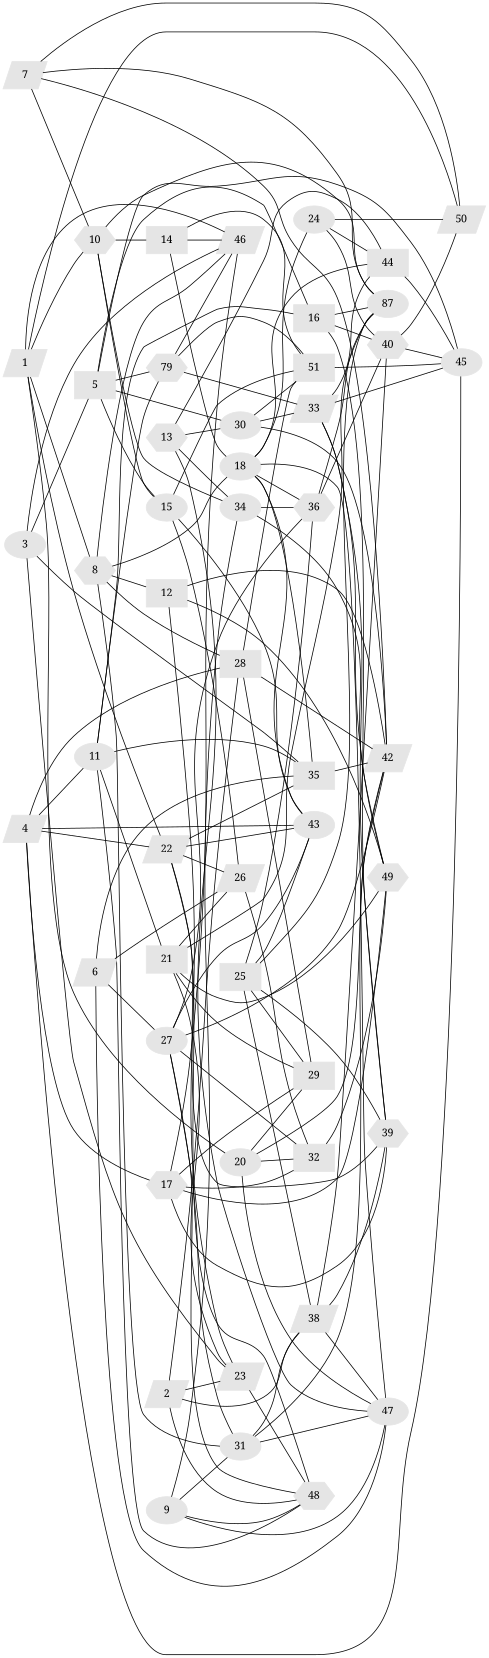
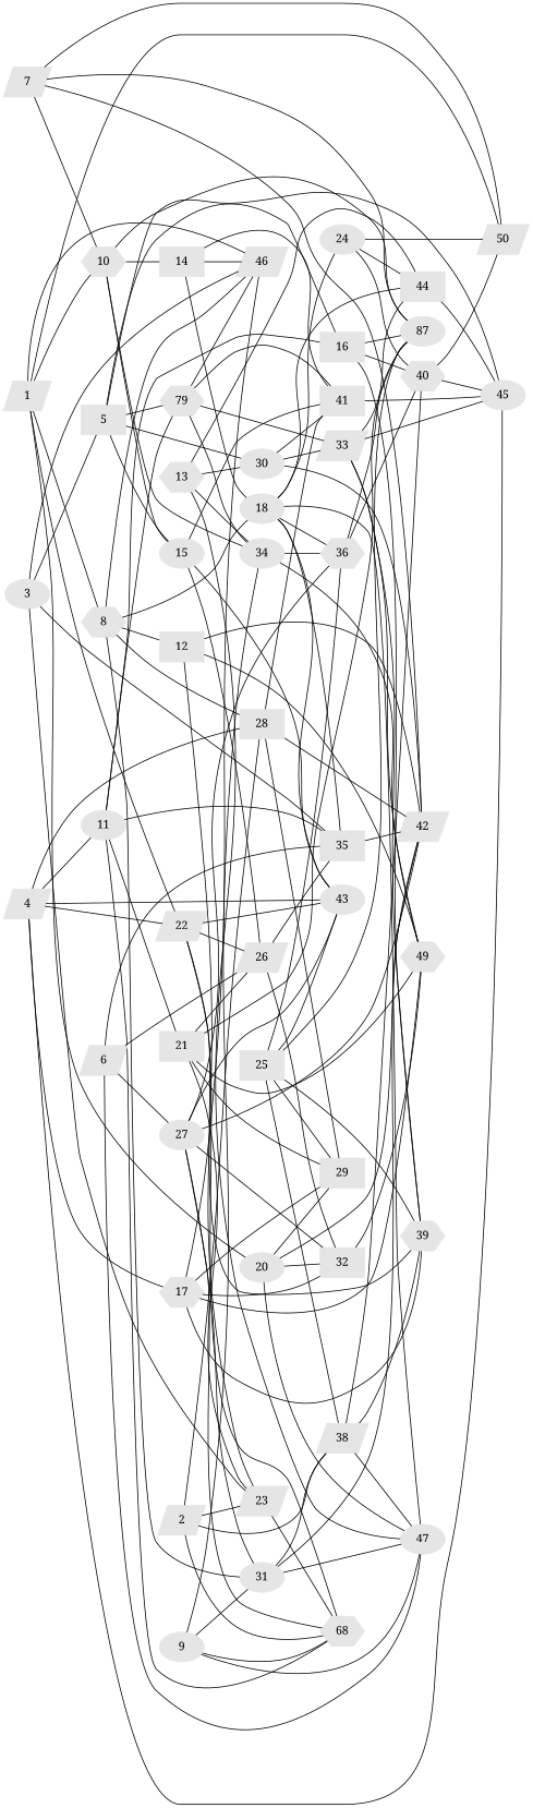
  graph {
    fontname="Noto Serif"
    rankdir=LR
    node [color=gray90 fontname="Noto Serif" shape=ellipse style=filled]
    edge [fontname="Noto Serif" weight=1.0]
    1 [shape=parallelogram]
    8 [shape=hexagon]
    10 [shape=hexagon]
    20
    22 [shape=parallelogram]
    46 [shape=parallelogram]
    50 [shape=parallelogram]
    28 [shape=box]
    12 [shape=box]
    18
    31
    15
    n13 [label=87]
    34
    14 [shape=box]
    47
    42 [shape=parallelogram]
    29 [shape=box]
    32 [shape=box]
-   48 [shape=hexagon]
+   48 [shape=hexagon label=68]
    43
    26 [shape=parallelogram]
    39 [shape=hexagon]
    2 [shape=parallelogram]
    23 [shape=parallelogram]
    38 [shape=parallelogram]
-   41 [shape=box label=51]
+   41 [shape=box]
    40 [shape=hexagon]
    3
    5 [shape=box]
    35 [shape=box]
    45
    16 [shape=box]
    n34 [label=79 shape=hexagon]
    30
    4 [shape=parallelogram]
    11
    17 [shape=hexagon]
    21 [shape=box]
    49 [shape=hexagon]
    33 [shape=parallelogram]
    6 [shape=parallelogram]
    27
    36 [shape=hexagon]
    7 [shape=parallelogram]
    44 [shape=box]
    24
    9
    13 [shape=hexagon]
    25 [shape=box]
    1 -- 8
    1 -- 10
    1 -- 20
    1 -- 22
    1 -- 46
    1 -- 50
    8 -- 46
    8 -- 28
    8 -- 12
    8 -- 18
    8 -- 31
    10 -- 15
    10 -- n13
    10 -- 34
    10 -- 14
    20 -- 47
    20 -- 42
    20 -- 29
    20 -- 32 [weight=2.0]
    22 -- 48
    22 -- 43
    22 -- 26
    22 -- 39
    28 -- 42
    28 -- 29
    28 -- 41
    12 -- 42
    12 -- 23
    12 -- 49
    18 -- 47
    18 -- 43
    18 -- 35
    18 -- 36
    18 -- 44
    18 -- 24
    31 -- 47
    31 -- 42
    31 -- 38
    15 -- 43
    15 -- 26
    15 -- 41
    34 -- 49
    34 -- 36
    14 -- 46
    14 -- 18
    14 -- 41
    32 -- 49
    26 -- 32
-   22 -- 35
+   26 -- 35
    2 -- 28
    2 -- 48
    2 -- 23
    2 -- 38
    23 -- 48
    38 -- 47
    38 -- 39
    38 -- 40
    41 -- 45
    40 -- 50
    40 -- 45
    3 -- 46
    3 -- 23
    3 -- 5
    3 -- 35
    5 -- 15
    5 -- 45
    5 -- 16
    5 -- n34
    5 -- 30
    35 -- 42
    16 -- n13
    16 -- 39
    16 -- 40
    n34 -- 46
+   n34 -- 34
    n34 -- 41
    n34 -- 33
    30 -- 42
    30 -- 41
    30 -- 33
    4 -- 22
    4 -- 28
    4 -- 43
    4 -- 45
    4 -- 11
    4 -- 17
    11 -- 48
    11 -- 35
    11 -- 16
    11 -- n34
    11 -- 21
    17 -- 46
    17 -- 29
    17 -- 32
    17 -- 39
    17 -- 49
    21 -- n13
    21 -- 29
    21 -- 26
    21 -- 23
    21 -- 49
    33 -- 39
    33 -- 45
    33 -- 49
    33 -- 44
    6 -- 47
    6 -- 26
    6 -- 35
    6 -- 27
    27 -- 31
    27 -- 42
    27 -- 32
    27 -- 48
    27 -- 43
    27 -- 36
    36 -- n13
    36 -- 40
    7 -- 10
    7 -- 50
    7 -- n13
    7 -- 42
    44 -- 45
    24 -- 50 [weight=3.0]
    24 -- 40
    24 -- 44
    9 -- 31
    9 -- 34
    9 -- 47
    9 -- 48
    13 -- 34
    13 -- 47 [weight=2.0]
    13 -- 30 [weight=2.0]
    13 -- 44
    25 -- n13
    25 -- 29
    25 -- 43
    25 -- 39
    25 -- 38
    25 -- 36
  }
